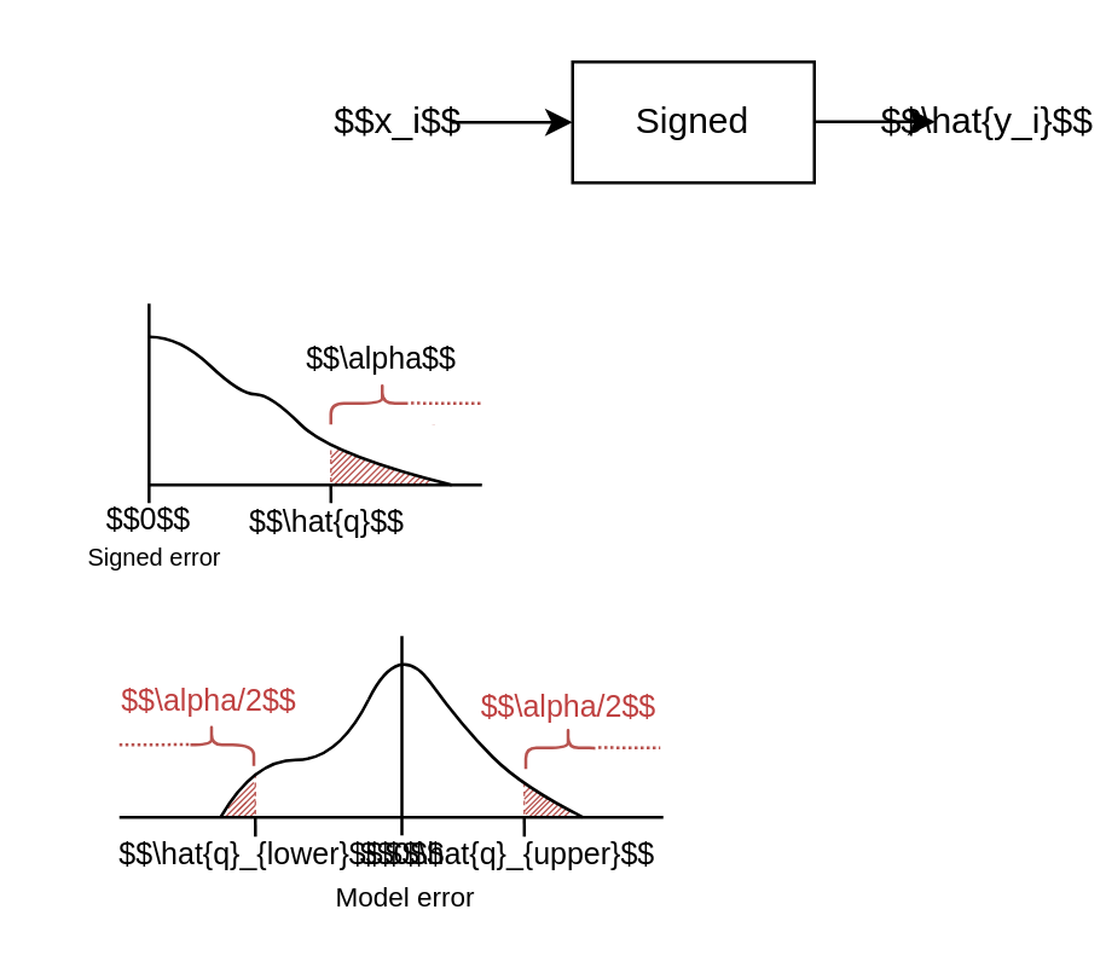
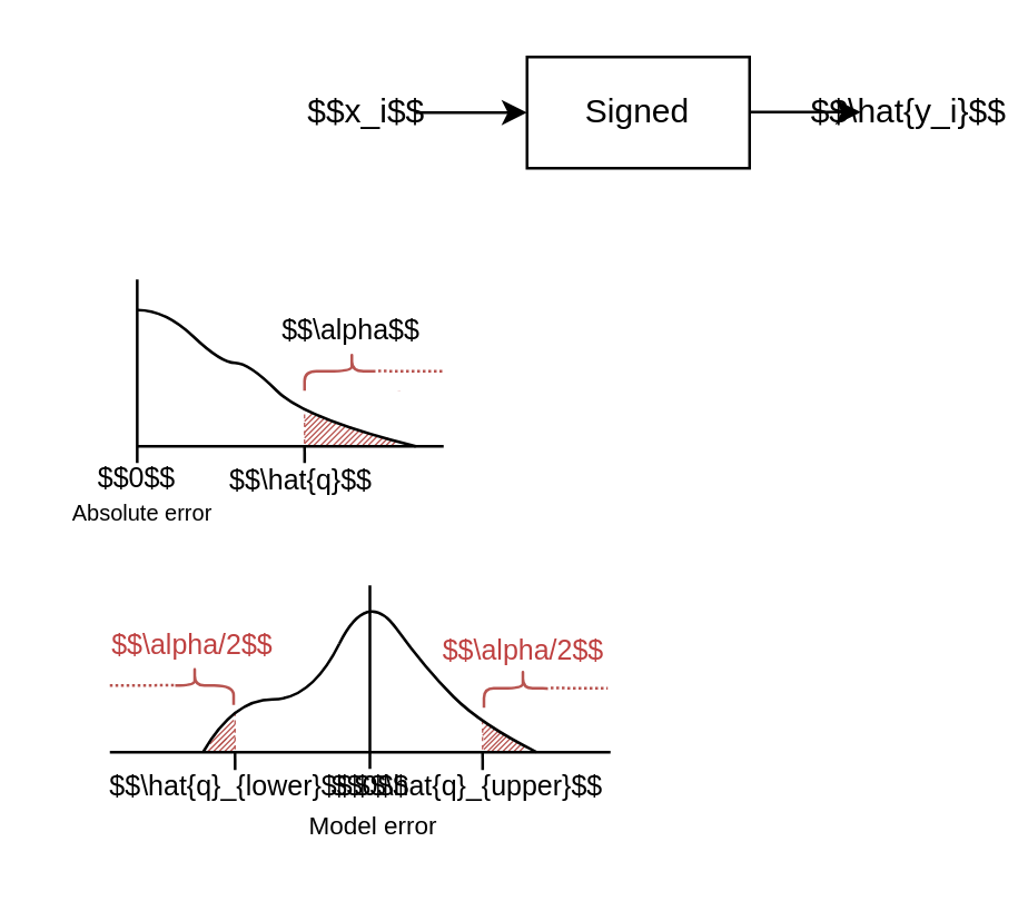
  <mxCell id="0" />
  <mxCell id="1" parent="0" />
  <mxCell id="2" value="" style="endArrow=none;dashed=1;html=1;rounded=0;strokeWidth=0.5;curved=0;jumpSize=6;startSize=6;targetPerimeterSpacing=0;fillColor=#f8cecc;strokeColor=#b85450;" edge="1" parent="1"><mxGeometry width="50" height="50" relative="1" as="geometry"><mxPoint x="173" y="269" as="sourcePoint" /><mxPoint x="173" y="259" as="targetPoint" /></mxGeometry></mxCell>
  <mxCell id="3" value="" style="endArrow=none;html=1;rounded=0;strokeWidth=0.5;fillColor=#f8cecc;strokeColor=#b85450;" edge="1" parent="1"><mxGeometry width="50" height="50" relative="1" as="geometry"><mxPoint x="176" y="270" as="sourcePoint" /><mxPoint x="182" y="264" as="targetPoint" /></mxGeometry></mxCell>
  <mxCell id="4" value="" style="endArrow=none;html=1;rounded=0;strokeWidth=0.5;fillColor=#f8cecc;strokeColor=#b85450;" edge="1" parent="1"><mxGeometry width="50" height="50" relative="1" as="geometry"><mxPoint x="174.5" y="270" as="sourcePoint" /><mxPoint x="181" y="263.5" as="targetPoint" /></mxGeometry></mxCell>
  <mxCell id="5" value="" style="endArrow=none;html=1;rounded=0;strokeWidth=0.5;fillColor=#f8cecc;strokeColor=#b85450;" edge="1" parent="1"><mxGeometry width="50" height="50" relative="1" as="geometry"><mxPoint x="173.5" y="269" as="sourcePoint" /><mxPoint x="179.5" y="263" as="targetPoint" /></mxGeometry></mxCell>
  <mxCell id="6" value="" style="endArrow=none;html=1;rounded=0;strokeWidth=0.5;fillColor=#f8cecc;strokeColor=#b85450;" edge="1" parent="1"><mxGeometry width="50" height="50" relative="1" as="geometry"><mxPoint x="178" y="270" as="sourcePoint" /><mxPoint x="183" y="265" as="targetPoint" /></mxGeometry></mxCell>
  <mxCell id="7" value="" style="endArrow=none;html=1;rounded=0;strokeWidth=0.5;fillColor=#f8cecc;strokeColor=#b85450;" edge="1" parent="1"><mxGeometry width="50" height="50" relative="1" as="geometry"><mxPoint x="180" y="270" as="sourcePoint" /><mxPoint x="184" y="266" as="targetPoint" /></mxGeometry></mxCell>
  <mxCell id="8" value="" style="endArrow=none;html=1;rounded=0;strokeWidth=0.5;fillColor=#f8cecc;strokeColor=#b85450;" edge="1" parent="1"><mxGeometry width="50" height="50" relative="1" as="geometry"><mxPoint x="184" y="270" as="sourcePoint" /><mxPoint x="187" y="267" as="targetPoint" /></mxGeometry></mxCell>
  <mxCell id="9" value="" style="endArrow=none;html=1;rounded=0;strokeWidth=0.5;fillColor=#f8cecc;strokeColor=#b85450;" edge="1" parent="1"><mxGeometry width="50" height="50" relative="1" as="geometry"><mxPoint x="182" y="270" as="sourcePoint" /><mxPoint x="185.5" y="266.5" as="targetPoint" /></mxGeometry></mxCell>
  <mxCell id="10" value="" style="endArrow=none;html=1;rounded=0;strokeWidth=0.5;fillColor=#f8cecc;strokeColor=#b85450;" edge="1" parent="1"><mxGeometry width="50" height="50" relative="1" as="geometry"><mxPoint x="186" y="270" as="sourcePoint" /><mxPoint x="188" y="268" as="targetPoint" /></mxGeometry></mxCell>
  <mxCell id="11" value="" style="endArrow=none;html=1;rounded=0;strokeWidth=0.5;fillColor=#f8cecc;strokeColor=#b85450;" edge="1" parent="1"><mxGeometry width="50" height="50" relative="1" as="geometry"><mxPoint x="173" y="268" as="sourcePoint" /><mxPoint x="179" y="262" as="targetPoint" /></mxGeometry></mxCell>
  <mxCell id="12" value="" style="endArrow=none;html=1;rounded=0;strokeWidth=0.5;fillColor=#f8cecc;strokeColor=#b85450;" edge="1" parent="1"><mxGeometry width="50" height="50" relative="1" as="geometry"><mxPoint x="173.5" y="265.5" as="sourcePoint" /><mxPoint x="177.5" y="261.5" as="targetPoint" /></mxGeometry></mxCell>
  <mxCell id="13" value="" style="endArrow=none;html=1;rounded=0;strokeWidth=0.5;fillColor=#f8cecc;strokeColor=#b85450;" edge="1" parent="1"><mxGeometry width="50" height="50" relative="1" as="geometry"><mxPoint x="173" y="264" as="sourcePoint" /><mxPoint x="176" y="261" as="targetPoint" /></mxGeometry></mxCell>
  <mxCell id="14" value="" style="endArrow=none;html=1;rounded=0;strokeWidth=0.5;fillColor=#f8cecc;strokeColor=#b85450;" edge="1" parent="1"><mxGeometry width="50" height="50" relative="1" as="geometry"><mxPoint x="173" y="262" as="sourcePoint" /><mxPoint x="175" y="260" as="targetPoint" /></mxGeometry></mxCell>
  <mxCell id="15" value="" style="endArrow=none;dashed=1;html=1;rounded=0;strokeWidth=0.5;fillColor=#f8cecc;strokeColor=#b85450;" edge="1" parent="1"><mxGeometry width="50" height="50" relative="1" as="geometry"><mxPoint x="84" y="269" as="sourcePoint" /><mxPoint x="84" y="256" as="targetPoint" /></mxGeometry></mxCell>
  <mxCell id="16" value="" style="endArrow=none;html=1;rounded=0;strokeWidth=0.5;fillColor=#f8cecc;strokeColor=#b85450;" edge="1" parent="1"><mxGeometry width="50" height="50" relative="1" as="geometry"><mxPoint x="75" y="267" as="sourcePoint" /><mxPoint x="83.5" y="258.5" as="targetPoint" /></mxGeometry></mxCell>
  <mxCell id="17" value="" style="endArrow=none;html=1;rounded=0;strokeWidth=0.5;fillColor=#f8cecc;strokeColor=#b85450;" edge="1" parent="1"><mxGeometry width="50" height="50" relative="1" as="geometry"><mxPoint x="74" y="270" as="sourcePoint" /><mxPoint x="84" y="260" as="targetPoint" /></mxGeometry></mxCell>
  <mxCell id="18" value="" style="endArrow=none;html=1;rounded=0;strokeWidth=0.5;fillColor=#f8cecc;strokeColor=#b85450;" edge="1" parent="1"><mxGeometry width="50" height="50" relative="1" as="geometry"><mxPoint x="76" y="270" as="sourcePoint" /><mxPoint x="81" y="265" as="targetPoint" /></mxGeometry></mxCell>
  <mxCell id="19" value="" style="endArrow=none;html=1;rounded=0;strokeWidth=0.5;fillColor=#f8cecc;strokeColor=#b85450;" edge="1" parent="1"><mxGeometry width="50" height="50" relative="1" as="geometry"><mxPoint x="78" y="268" as="sourcePoint" /><mxPoint x="84" y="262" as="targetPoint" /></mxGeometry></mxCell>
  <mxCell id="20" value="" style="endArrow=none;html=1;rounded=0;strokeWidth=0.5;fillColor=#f8cecc;strokeColor=#b85450;" edge="1" parent="1"><mxGeometry width="50" height="50" relative="1" as="geometry"><mxPoint x="78" y="270" as="sourcePoint" /><mxPoint x="84" y="264" as="targetPoint" /></mxGeometry></mxCell>
  <mxCell id="21" value="" style="endArrow=none;html=1;rounded=0;strokeWidth=0.5;fillColor=#f8cecc;strokeColor=#b85450;" edge="1" parent="1"><mxGeometry width="50" height="50" relative="1" as="geometry"><mxPoint x="80" y="270" as="sourcePoint" /><mxPoint x="84" y="266" as="targetPoint" /></mxGeometry></mxCell>
  <mxCell id="22" value="" style="endArrow=none;html=1;rounded=0;strokeWidth=0.5;fillColor=#f8cecc;strokeColor=#b85450;" edge="1" parent="1"><mxGeometry width="50" height="50" relative="1" as="geometry"><mxPoint x="82" y="270" as="sourcePoint" /><mxPoint x="84" y="268" as="targetPoint" /></mxGeometry></mxCell>
  <mxCell id="23" value="" style="endArrow=none;dashed=1;html=1;rounded=0;strokeWidth=0.5;fillColor=#f8cecc;strokeColor=#b85450;" edge="1" parent="1"><mxGeometry width="50" height="50" relative="1" as="geometry"><mxPoint x="109" y="159" as="sourcePoint" /><mxPoint x="109" y="147" as="targetPoint" /></mxGeometry></mxCell>
  <mxCell id="24" value="" style="endArrow=none;html=1;rounded=0;strokeWidth=0.5;fillColor=#f8cecc;strokeColor=#b85450;" edge="1" parent="1"><mxGeometry width="50" height="50" relative="1" as="geometry"><mxPoint x="109" y="151" as="sourcePoint" /><mxPoint x="112" y="148" as="targetPoint" /></mxGeometry></mxCell>
  <mxCell id="25" value="" style="endArrow=none;html=1;rounded=0;strokeWidth=0.5;fillColor=#f8cecc;strokeColor=#b85450;" edge="1" parent="1"><mxGeometry width="50" height="50" relative="1" as="geometry"><mxPoint x="109" y="153" as="sourcePoint" /><mxPoint x="113" y="149" as="targetPoint" /></mxGeometry></mxCell>
  <mxCell id="26" value="" style="endArrow=none;html=1;rounded=0;strokeWidth=0.5;fillColor=#f8cecc;strokeColor=#b85450;" edge="1" parent="1"><mxGeometry width="50" height="50" relative="1" as="geometry"><mxPoint x="109" y="155" as="sourcePoint" /><mxPoint x="115" y="149" as="targetPoint" /></mxGeometry></mxCell>
  <mxCell id="27" value="" style="endArrow=none;html=1;rounded=0;strokeWidth=0.5;fillColor=#f8cecc;strokeColor=#b85450;" edge="1" parent="1"><mxGeometry width="50" height="50" relative="1" as="geometry"><mxPoint x="109" y="157" as="sourcePoint" /><mxPoint x="116" y="150" as="targetPoint" /></mxGeometry></mxCell>
  <mxCell id="28" value="" style="endArrow=none;html=1;rounded=0;strokeWidth=0.5;fillColor=#f8cecc;strokeColor=#b85450;" edge="1" parent="1"><mxGeometry width="50" height="50" relative="1" as="geometry"><mxPoint x="109" y="159" as="sourcePoint" /><mxPoint x="117.5" y="150.5" as="targetPoint" /></mxGeometry></mxCell>
  <mxCell id="29" value="" style="endArrow=none;html=1;rounded=0;strokeWidth=0.5;fillColor=#f8cecc;strokeColor=#b85450;" edge="1" parent="1"><mxGeometry width="50" height="50" relative="1" as="geometry"><mxPoint x="110" y="160" as="sourcePoint" /><mxPoint x="119" y="151" as="targetPoint" /></mxGeometry></mxCell>
  <mxCell id="30" value="" style="endArrow=none;html=1;rounded=0;strokeWidth=0.5;fillColor=#f8cecc;strokeColor=#b85450;" edge="1" parent="1"><mxGeometry width="50" height="50" relative="1" as="geometry"><mxPoint x="112" y="160" as="sourcePoint" /><mxPoint x="120.5" y="151.5" as="targetPoint" /></mxGeometry></mxCell>
  <mxCell id="31" value="" style="endArrow=none;html=1;rounded=0;strokeWidth=0.5;fillColor=#f8cecc;strokeColor=#b85450;" edge="1" parent="1"><mxGeometry width="50" height="50" relative="1" as="geometry"><mxPoint x="114.5" y="160" as="sourcePoint" /><mxPoint x="122.5" y="152" as="targetPoint" /></mxGeometry></mxCell>
  <mxCell id="32" value="" style="endArrow=none;html=1;rounded=0;strokeWidth=0.5;fillColor=#f8cecc;strokeColor=#b85450;" edge="1" parent="1"><mxGeometry width="50" height="50" relative="1" as="geometry"><mxPoint x="116.5" y="160" as="sourcePoint" /><mxPoint x="123.5" y="153" as="targetPoint" /></mxGeometry></mxCell>
  <mxCell id="33" value="" style="endArrow=none;html=1;rounded=0;strokeWidth=0.5;fillColor=#f8cecc;strokeColor=#b85450;" edge="1" parent="1"><mxGeometry width="50" height="50" relative="1" as="geometry"><mxPoint x="119" y="160" as="sourcePoint" /><mxPoint x="126" y="153" as="targetPoint" /></mxGeometry></mxCell>
  <mxCell id="34" value="" style="endArrow=none;html=1;rounded=0;strokeWidth=0.5;fillColor=#f8cecc;strokeColor=#b85450;" edge="1" parent="1"><mxGeometry width="50" height="50" relative="1" as="geometry"><mxPoint x="125" y="160" as="sourcePoint" /><mxPoint x="130" y="155" as="targetPoint" /></mxGeometry></mxCell>
  <mxCell id="35" value="" style="endArrow=none;html=1;rounded=0;strokeWidth=0.5;fillColor=#f8cecc;strokeColor=#b85450;" edge="1" parent="1"><mxGeometry width="50" height="50" relative="1" as="geometry"><mxPoint x="121" y="160" as="sourcePoint" /><mxPoint x="127" y="154" as="targetPoint" /></mxGeometry></mxCell>
  <mxCell id="36" value="" style="endArrow=none;html=1;rounded=0;strokeWidth=0.5;fillColor=#f8cecc;strokeColor=#b85450;" edge="1" parent="1"><mxGeometry width="50" height="50" relative="1" as="geometry"><mxPoint x="123" y="160" as="sourcePoint" /><mxPoint x="129" y="154" as="targetPoint" /></mxGeometry></mxCell>
  <mxCell id="37" value="" style="endArrow=none;html=1;rounded=0;strokeWidth=0.5;fillColor=#f8cecc;strokeColor=#b85450;" edge="1" parent="1"><mxGeometry width="50" height="50" relative="1" as="geometry"><mxPoint x="127.5" y="160" as="sourcePoint" /><mxPoint x="132" y="155.5" as="targetPoint" /></mxGeometry></mxCell>
  <mxCell id="38" value="" style="endArrow=none;html=1;rounded=0;strokeWidth=0.5;fillColor=#f8cecc;strokeColor=#b85450;" edge="1" parent="1"><mxGeometry width="50" height="50" relative="1" as="geometry"><mxPoint x="132" y="159.5" as="sourcePoint" /><mxPoint x="135.5" y="156" as="targetPoint" /></mxGeometry></mxCell>
  <mxCell id="39" value="" style="endArrow=none;html=1;rounded=0;strokeWidth=0.5;fillColor=#f8cecc;strokeColor=#b85450;" edge="1" parent="1"><mxGeometry width="50" height="50" relative="1" as="geometry"><mxPoint x="130" y="159.5" as="sourcePoint" /><mxPoint x="133.5" y="156" as="targetPoint" /></mxGeometry></mxCell>
  <mxCell id="40" value="" style="endArrow=none;html=1;rounded=0;strokeWidth=0.5;fillColor=#f8cecc;strokeColor=#b85450;" edge="1" parent="1"><mxGeometry width="50" height="50" relative="1" as="geometry"><mxPoint x="134" y="160" as="sourcePoint" /><mxPoint x="137" y="157" as="targetPoint" /></mxGeometry></mxCell>
  <mxCell id="41" value="" style="endArrow=none;html=1;rounded=0;strokeWidth=0.5;fillColor=#f8cecc;strokeColor=#b85450;" edge="1" parent="1"><mxGeometry width="50" height="50" relative="1" as="geometry"><mxPoint x="136" y="160" as="sourcePoint" /><mxPoint x="139" y="157" as="targetPoint" /></mxGeometry></mxCell>
  <mxCell id="42" value="" style="endArrow=none;html=1;rounded=0;strokeWidth=0.5;fillColor=#f8cecc;strokeColor=#b85450;" edge="1" parent="1"><mxGeometry width="50" height="50" relative="1" as="geometry"><mxPoint x="138" y="160" as="sourcePoint" /><mxPoint x="140" y="158" as="targetPoint" /></mxGeometry></mxCell>
  <mxCell id="43" value="" style="endArrow=none;html=1;rounded=0;strokeWidth=0.5;fillColor=#f8cecc;strokeColor=#b85450;" edge="1" parent="1"><mxGeometry width="50" height="50" relative="1" as="geometry"><mxPoint x="140" y="160" as="sourcePoint" /><mxPoint x="142" y="158" as="targetPoint" /></mxGeometry></mxCell>
  <mxCell id="44" value="Signed" style="rounded=0;whiteSpace=wrap;html=1;" vertex="1" parent="1"><mxGeometry x="189" y="20" width="80" height="40" as="geometry" /></mxCell>
  <mxCell id="45" value="" style="endArrow=classic;html=1;rounded=0;entryX=0;entryY=0.5;entryDx=0;entryDy=0;" edge="1" parent="1" target="44"><mxGeometry width="50" height="50" relative="1" as="geometry"><mxPoint x="149" y="40" as="sourcePoint" /><mxPoint x="329" y="70" as="targetPoint" /></mxGeometry></mxCell>
  <mxCell id="46" value="" style="endArrow=classic;html=1;rounded=0;entryX=0;entryY=0.5;entryDx=0;entryDy=0;" edge="1" parent="1"><mxGeometry width="50" height="50" relative="1" as="geometry"><mxPoint x="269" y="39.83" as="sourcePoint" /><mxPoint x="309" y="39.83" as="targetPoint" /></mxGeometry></mxCell>
  <mxCell id="47" value="$$\hat{y_i}$$" style="text;html=1;align=center;verticalAlign=middle;whiteSpace=wrap;rounded=0;" vertex="1" parent="1"><mxGeometry x="309" y="25" width="35" height="30" as="geometry" /></mxCell>
  <mxCell id="48" value="$$x_i$$" style="text;html=1;align=center;verticalAlign=middle;whiteSpace=wrap;rounded=0;" vertex="1" parent="1"><mxGeometry x="114" y="25" width="35" height="30" as="geometry" /></mxCell>
  <mxCell id="49" value="" style="shape=curlyBracket;whiteSpace=wrap;html=1;rounded=1;labelPosition=left;verticalLabelPosition=middle;align=right;verticalAlign=middle;rotation=90;size=0.5;fillColor=#f8cecc;strokeColor=#b85450;" vertex="1" parent="1"><mxGeometry x="119" y="116" width="14" height="34" as="geometry" /></mxCell>
  <mxCell id="50" value="" style="shape=curlyBracket;whiteSpace=wrap;html=1;rounded=1;labelPosition=left;verticalLabelPosition=middle;align=right;verticalAlign=middle;rotation=90;size=0.5;fillColor=#f8cecc;strokeColor=#b85450;" vertex="1" parent="1"><mxGeometry x="180.5" y="233" width="14" height="28" as="geometry" /></mxCell>
  <mxCell id="51" value="" style="rounded=0;whiteSpace=wrap;html=1;fillColor=default;strokeColor=none;" vertex="1" parent="1"><mxGeometry x="196.5" y="245" width="40" height="10" as="geometry" /></mxCell>
  <mxCell id="52" value="" style="endArrow=none;dashed=1;html=1;dashPattern=1 1;strokeWidth=1;rounded=0;fillColor=#f8cecc;strokeColor=#b85450;" edge="1" parent="1"><mxGeometry width="50" height="50" relative="1" as="geometry"><mxPoint x="197.5" y="246.93" as="sourcePoint" /><mxPoint x="218" y="247" as="targetPoint" /></mxGeometry></mxCell>
  <mxCell id="53" value="" style="shape=curlyBracket;whiteSpace=wrap;html=1;rounded=1;labelPosition=left;verticalLabelPosition=middle;align=right;verticalAlign=middle;rotation=90;size=0.5;fillColor=#f8cecc;strokeColor=#b85450;" vertex="1" parent="1"><mxGeometry x="62.5" y="232" width="14" height="28" as="geometry" /></mxCell>
  <mxCell id="54" value="" style="rounded=0;whiteSpace=wrap;html=1;fillColor=default;strokeColor=none;" vertex="1" parent="1"><mxGeometry x="22.5" y="244" width="40" height="10" as="geometry" /></mxCell>
  <mxCell id="55" value="" style="endArrow=none;dashed=1;html=1;dashPattern=1 1;strokeWidth=1;rounded=0;fillColor=#f8cecc;strokeColor=#b85450;" edge="1" parent="1"><mxGeometry width="50" height="50" relative="1" as="geometry"><mxPoint x="39" y="246" as="sourcePoint" /><mxPoint x="62.5" y="245.93" as="targetPoint" /></mxGeometry></mxCell>
  <mxCell id="56" value="&lt;font style=&quot;font-size: 10px;&quot;&gt;$$\alpha/2$$&lt;/font&gt;" style="text;html=1;align=center;verticalAlign=middle;whiteSpace=wrap;rounded=0;fontColor=light-dark(#bf4040, #d0635f);" vertex="1" parent="1"><mxGeometry x="55.5" y="225" width="26" height="11" as="geometry" /></mxCell>
  <mxCell id="57" value="&lt;font style=&quot;font-size: 10px;&quot;&gt;$$\alpha/2$$&lt;/font&gt;" style="text;html=1;align=center;verticalAlign=middle;whiteSpace=wrap;rounded=0;fillColor=none;strokeColor=none;fontColor=light-dark(#bf4040, #ededed);" vertex="1" parent="1"><mxGeometry x="174.5" y="227" width="26" height="11" as="geometry" /></mxCell>
  <mxCell id="58" value="" style="endArrow=none;html=1;rounded=0;" edge="1" parent="1"><mxGeometry width="50" height="50" relative="1" as="geometry"><mxPoint x="132.5" y="276" as="sourcePoint" /><mxPoint x="132.5" y="210" as="targetPoint" /></mxGeometry></mxCell>
  <mxCell id="59" value="&lt;font style=&quot;font-size: 10px;&quot;&gt;$$0$$&lt;/font&gt;" style="text;html=1;align=center;verticalAlign=middle;whiteSpace=wrap;rounded=0;" vertex="1" parent="1"><mxGeometry x="122.5" y="278" width="20" height="8" as="geometry" /></mxCell>
  <mxCell id="60" value="&lt;font style=&quot;font-size: 10px;&quot;&gt;$$\alpha$$&lt;/font&gt;" style="text;html=1;align=center;verticalAlign=middle;whiteSpace=wrap;rounded=0;fillColor=none;strokeColor=none;" vertex="1" parent="1"><mxGeometry x="113" y="112" width="26" height="11" as="geometry" /></mxCell>
  <mxCell id="61" value="" style="curved=1;endArrow=none;html=1;rounded=0;strokeColor=#000000;startFill=0;fillColor=#d5e8d4;" edge="1" parent="1"><mxGeometry width="50" height="50" relative="1" as="geometry"><mxPoint x="49" y="111" as="sourcePoint" /><mxPoint x="149" y="160" as="targetPoint" /><Array as="points"><mxPoint x="59" y="111" /><mxPoint x="79" y="130" /><mxPoint x="89" y="130" /><mxPoint x="109" y="150" /></Array></mxGeometry></mxCell>
  <mxCell id="62" value="" style="endArrow=none;html=1;rounded=0;" edge="1" parent="1"><mxGeometry width="50" height="50" relative="1" as="geometry"><mxPoint x="159" y="160" as="sourcePoint" /><mxPoint x="49" y="160" as="targetPoint" /></mxGeometry></mxCell>
  <mxCell id="63" value="" style="rounded=0;whiteSpace=wrap;html=1;fillColor=default;strokeColor=none;" vertex="1" parent="1"><mxGeometry x="134.5" y="130" width="40" height="10" as="geometry" /></mxCell>
  <mxCell id="64" value="" style="endArrow=none;dashed=1;html=1;dashPattern=1 1;strokeWidth=1;rounded=0;fillColor=#f8cecc;strokeColor=#b85450;" edge="1" parent="1"><mxGeometry width="50" height="50" relative="1" as="geometry"><mxPoint x="135.5" y="132.93" as="sourcePoint" /><mxPoint x="159.5" y="133.05" as="targetPoint" /></mxGeometry></mxCell>
- <mxCell id="65" value="&lt;font style=&quot;font-size: 8px;&quot;&gt;Signed error&lt;/font&gt;" style="text;html=1;align=center;verticalAlign=middle;whiteSpace=wrap;rounded=0;" vertex="1" parent="1"><mxGeometry x="20" y="176" width="61.5" height="14" as="geometry" /></mxCell>
+ <mxCell id="65" value="&lt;font style=&quot;font-size: 8px;&quot;&gt;Absolute error&lt;/font&gt;" style="text;html=1;align=center;verticalAlign=middle;whiteSpace=wrap;rounded=0;" vertex="1" parent="1"><mxGeometry x="20" y="176" width="61.5" height="14" as="geometry" /></mxCell>
  <mxCell id="66" value="&lt;font style=&quot;font-size: 9px;&quot;&gt;Model error&lt;/font&gt;" style="text;html=1;align=center;verticalAlign=middle;whiteSpace=wrap;rounded=0;" vertex="1" parent="1"><mxGeometry x="103.5" y="290" width="60" height="12" as="geometry" /></mxCell>
  <mxCell id="67" value="" style="curved=1;endArrow=none;html=1;rounded=0;strokeColor=#000000;startFill=0;fillColor=#d5e8d4;" edge="1" parent="1"><mxGeometry width="50" height="50" relative="1" as="geometry"><mxPoint x="121.5" y="231" as="sourcePoint" /><mxPoint x="192.5" y="270" as="targetPoint" /><Array as="points"><mxPoint x="131.5" y="211" /><mxPoint x="152.5" y="240" /><mxPoint x="172.5" y="260" /></Array></mxGeometry></mxCell>
  <mxCell id="68" value="" style="curved=1;endArrow=none;html=1;rounded=0;strokeColor=#000000;startFill=0;fillColor=#d5e8d4;" edge="1" parent="1"><mxGeometry width="50" height="50" relative="1" as="geometry"><mxPoint x="72.5" y="270" as="sourcePoint" /><mxPoint x="121.5" y="231" as="targetPoint" /><Array as="points"><mxPoint x="83.5" y="251" /><mxPoint x="111.5" y="251" /></Array></mxGeometry></mxCell>
  <mxCell id="69" value="" style="endArrow=none;html=1;rounded=0;" edge="1" parent="1"><mxGeometry width="50" height="50" relative="1" as="geometry"><mxPoint x="219" y="270" as="sourcePoint" /><mxPoint x="39" y="270" as="targetPoint" /></mxGeometry></mxCell>
  <mxCell id="70" value="" style="endArrow=none;html=1;rounded=0;" edge="1" parent="1"><mxGeometry width="50" height="50" relative="1" as="geometry"><mxPoint x="48.84" y="166" as="sourcePoint" /><mxPoint x="48.84" y="100" as="targetPoint" /></mxGeometry></mxCell>
  <mxCell id="71" value="&lt;font style=&quot;font-size: 10px;&quot;&gt;$$0$$&lt;/font&gt;" style="text;html=1;align=center;verticalAlign=middle;whiteSpace=wrap;rounded=0;" vertex="1" parent="1"><mxGeometry x="38.75" y="167" width="20" height="8" as="geometry" /></mxCell>
  <mxCell id="72" value="&lt;font style=&quot;font-size: 10px;&quot;&gt;$$\hat{q}$$&lt;/font&gt;" style="text;html=1;align=center;verticalAlign=middle;whiteSpace=wrap;rounded=0;" vertex="1" parent="1"><mxGeometry x="98" y="168" width="20" height="8" as="geometry" /></mxCell>
  <mxCell id="73" value="" style="endArrow=none;html=1;rounded=0;exitX=0.002;exitY=-0.198;exitDx=0;exitDy=0;exitPerimeter=0;" edge="1" parent="1"><mxGeometry width="50" height="50" relative="1" as="geometry"><mxPoint x="109.04" y="165.996" as="sourcePoint" /><mxPoint x="109" y="159.58" as="targetPoint" /></mxGeometry></mxCell>
  <mxCell id="74" value="&lt;font style=&quot;font-size: 10px;&quot;&gt;$$\hat{q}_{lower}$$&lt;/font&gt;" style="text;html=1;align=center;verticalAlign=middle;whiteSpace=wrap;rounded=0;" vertex="1" parent="1"><mxGeometry x="73" y="278.42" width="20" height="8" as="geometry" /></mxCell>
  <mxCell id="75" value="" style="endArrow=none;html=1;rounded=0;exitX=0.002;exitY=-0.198;exitDx=0;exitDy=0;exitPerimeter=0;" edge="1" parent="1"><mxGeometry width="50" height="50" relative="1" as="geometry"><mxPoint x="84.04" y="276.416" as="sourcePoint" /><mxPoint x="84" y="270" as="targetPoint" /></mxGeometry></mxCell>
  <mxCell id="76" value="&lt;font style=&quot;font-size: 10px;&quot;&gt;$$\hat{q}_{upper}$$&lt;/font&gt;" style="text;html=1;align=center;verticalAlign=middle;whiteSpace=wrap;rounded=0;" vertex="1" parent="1"><mxGeometry x="162" y="278.42" width="20" height="8" as="geometry" /></mxCell>
  <mxCell id="77" value="" style="endArrow=none;html=1;rounded=0;exitX=0.002;exitY=-0.198;exitDx=0;exitDy=0;exitPerimeter=0;" edge="1" parent="1"><mxGeometry width="50" height="50" relative="1" as="geometry"><mxPoint x="173.04" y="276.416" as="sourcePoint" /><mxPoint x="173" y="270" as="targetPoint" /></mxGeometry></mxCell>
